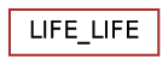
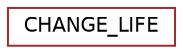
  digraph {
    rankdir=LR
-   n1 [color=brown fillcolor=white fontname=Helvetica fontsize=10 height=0.2 label=LIFE_LIFE shape=box style=filled width=0.4]
+   n1 [color=brown fillcolor=white fontname=Helvetica fontsize=10 height=0.2 label=CHANGE_LIFE shape=box style=filled width=0.4]
  }
